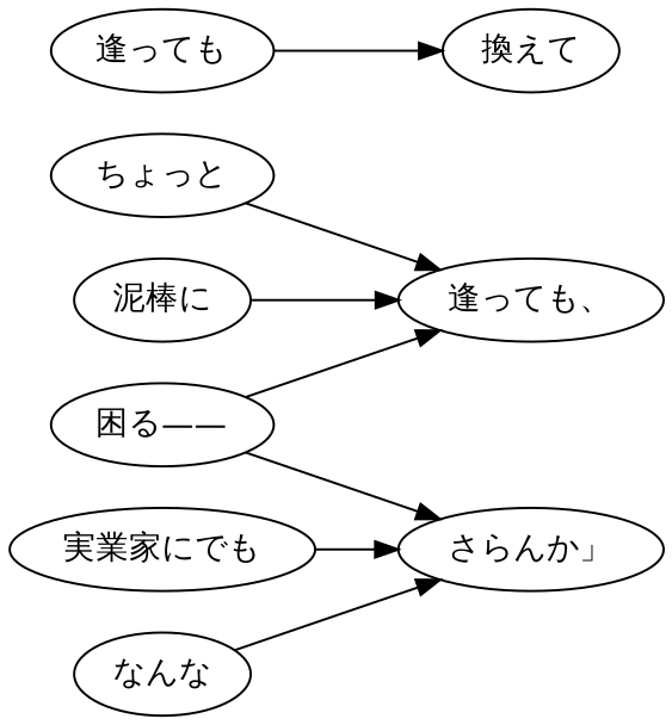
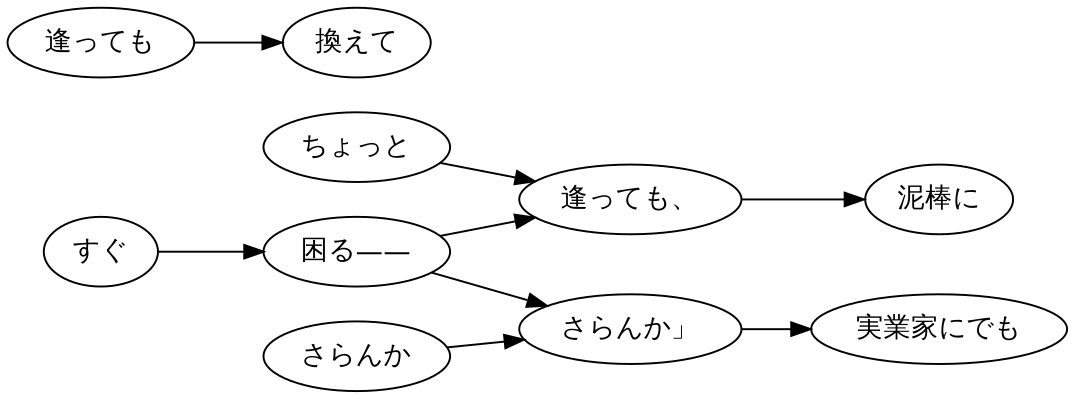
  digraph {
    rankdir=LR
    n1 [label="ちょっと"]
    n2 [label="逢っても、"]
    n3 [label="泥棒に"]
    n4 [label="困る——"]
    n5 [label="さらんか」"]
+   n6 [label="すぐ"]
    n7 [label="逢っても"]
    n8 [label="換えて"]
    n9 [label="実業家にでも"]
-   n10 [label="なんな"]
+   n10 [label="さらんか"]
    n1 -> n2
-   n3 -> n2
+   n2 -> n3
    n4 -> n2
    n4 -> n5
+   n6 -> n4
    n7 -> n8
-   n9 -> n5
+   n5 -> n9
    n10 -> n5
  }
